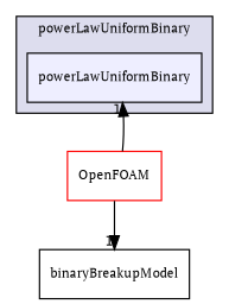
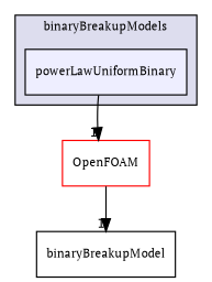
  digraph {
    compound=true
    fontname="PT Serif"
    node [fontname="PT Serif" fontsize=10 shape=box]
    edge [fontname="PT Serif" headlabel=1 labeldistance=1.5 labelfontname=Helvetica labelfontsize=10]
    n1 [fillcolor="#eeeeff" label=powerLawUniformBinary pencolor=black style=filled]
    n2 [color=red label=OpenFOAM]
    n3 [label=binaryBreakupModel]
    subgraph cluster_1 {
      bgcolor="#ddddee"
      fontsize=10
-     label=powerLawUniformBinary
+     label=binaryBreakupModels
      pencolor=black
      n1
    }
-   n2 -> n1
+   n1 -> n2
    n2 -> n3
  }
